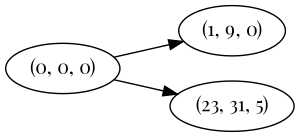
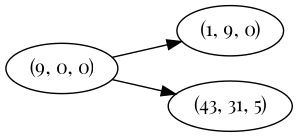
  digraph {
    fontname="Playfair Display"
    rankdir=LR
    node [fontname="Playfair Display"]
    edge [fontname="Playfair Display"]
    n1 [label="(1, 9, 0)"]
-   "(0, 0, 0)"
-   "(23, 31, 5)"
+   "(0, 0, 0)" [label="(9, 0, 0)"]
+   "(23, 31, 5)" [label="(43, 31, 5)"]
    "(0, 0, 0)" -> n1
    "(0, 0, 0)" -> "(23, 31, 5)"
  }
